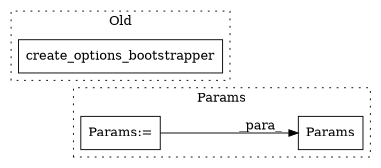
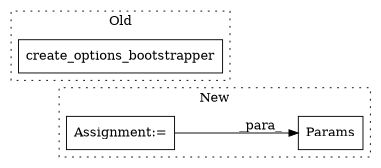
  digraph {
    rankdir=LR
    node [a=32 shape=box]
    n1 [l="7,1" label=Params s="29731,29763"]
-   n2 [a=7 l=1 label="Params:=" s=29243]
+   n2 [a=7 l=1 label="Assignment:=" s=29243]
    n3 [l=29 label=create_options_bootstrapper s=29751]
    subgraph cluster_1 {
-     label=Params
+     label=New
      style=dotted
      n1
      n2
    }
    subgraph cluster_2 {
      label=Old
      style=dotted
      n3
    }
    n2 -> n1 [label=_para_]
  }
